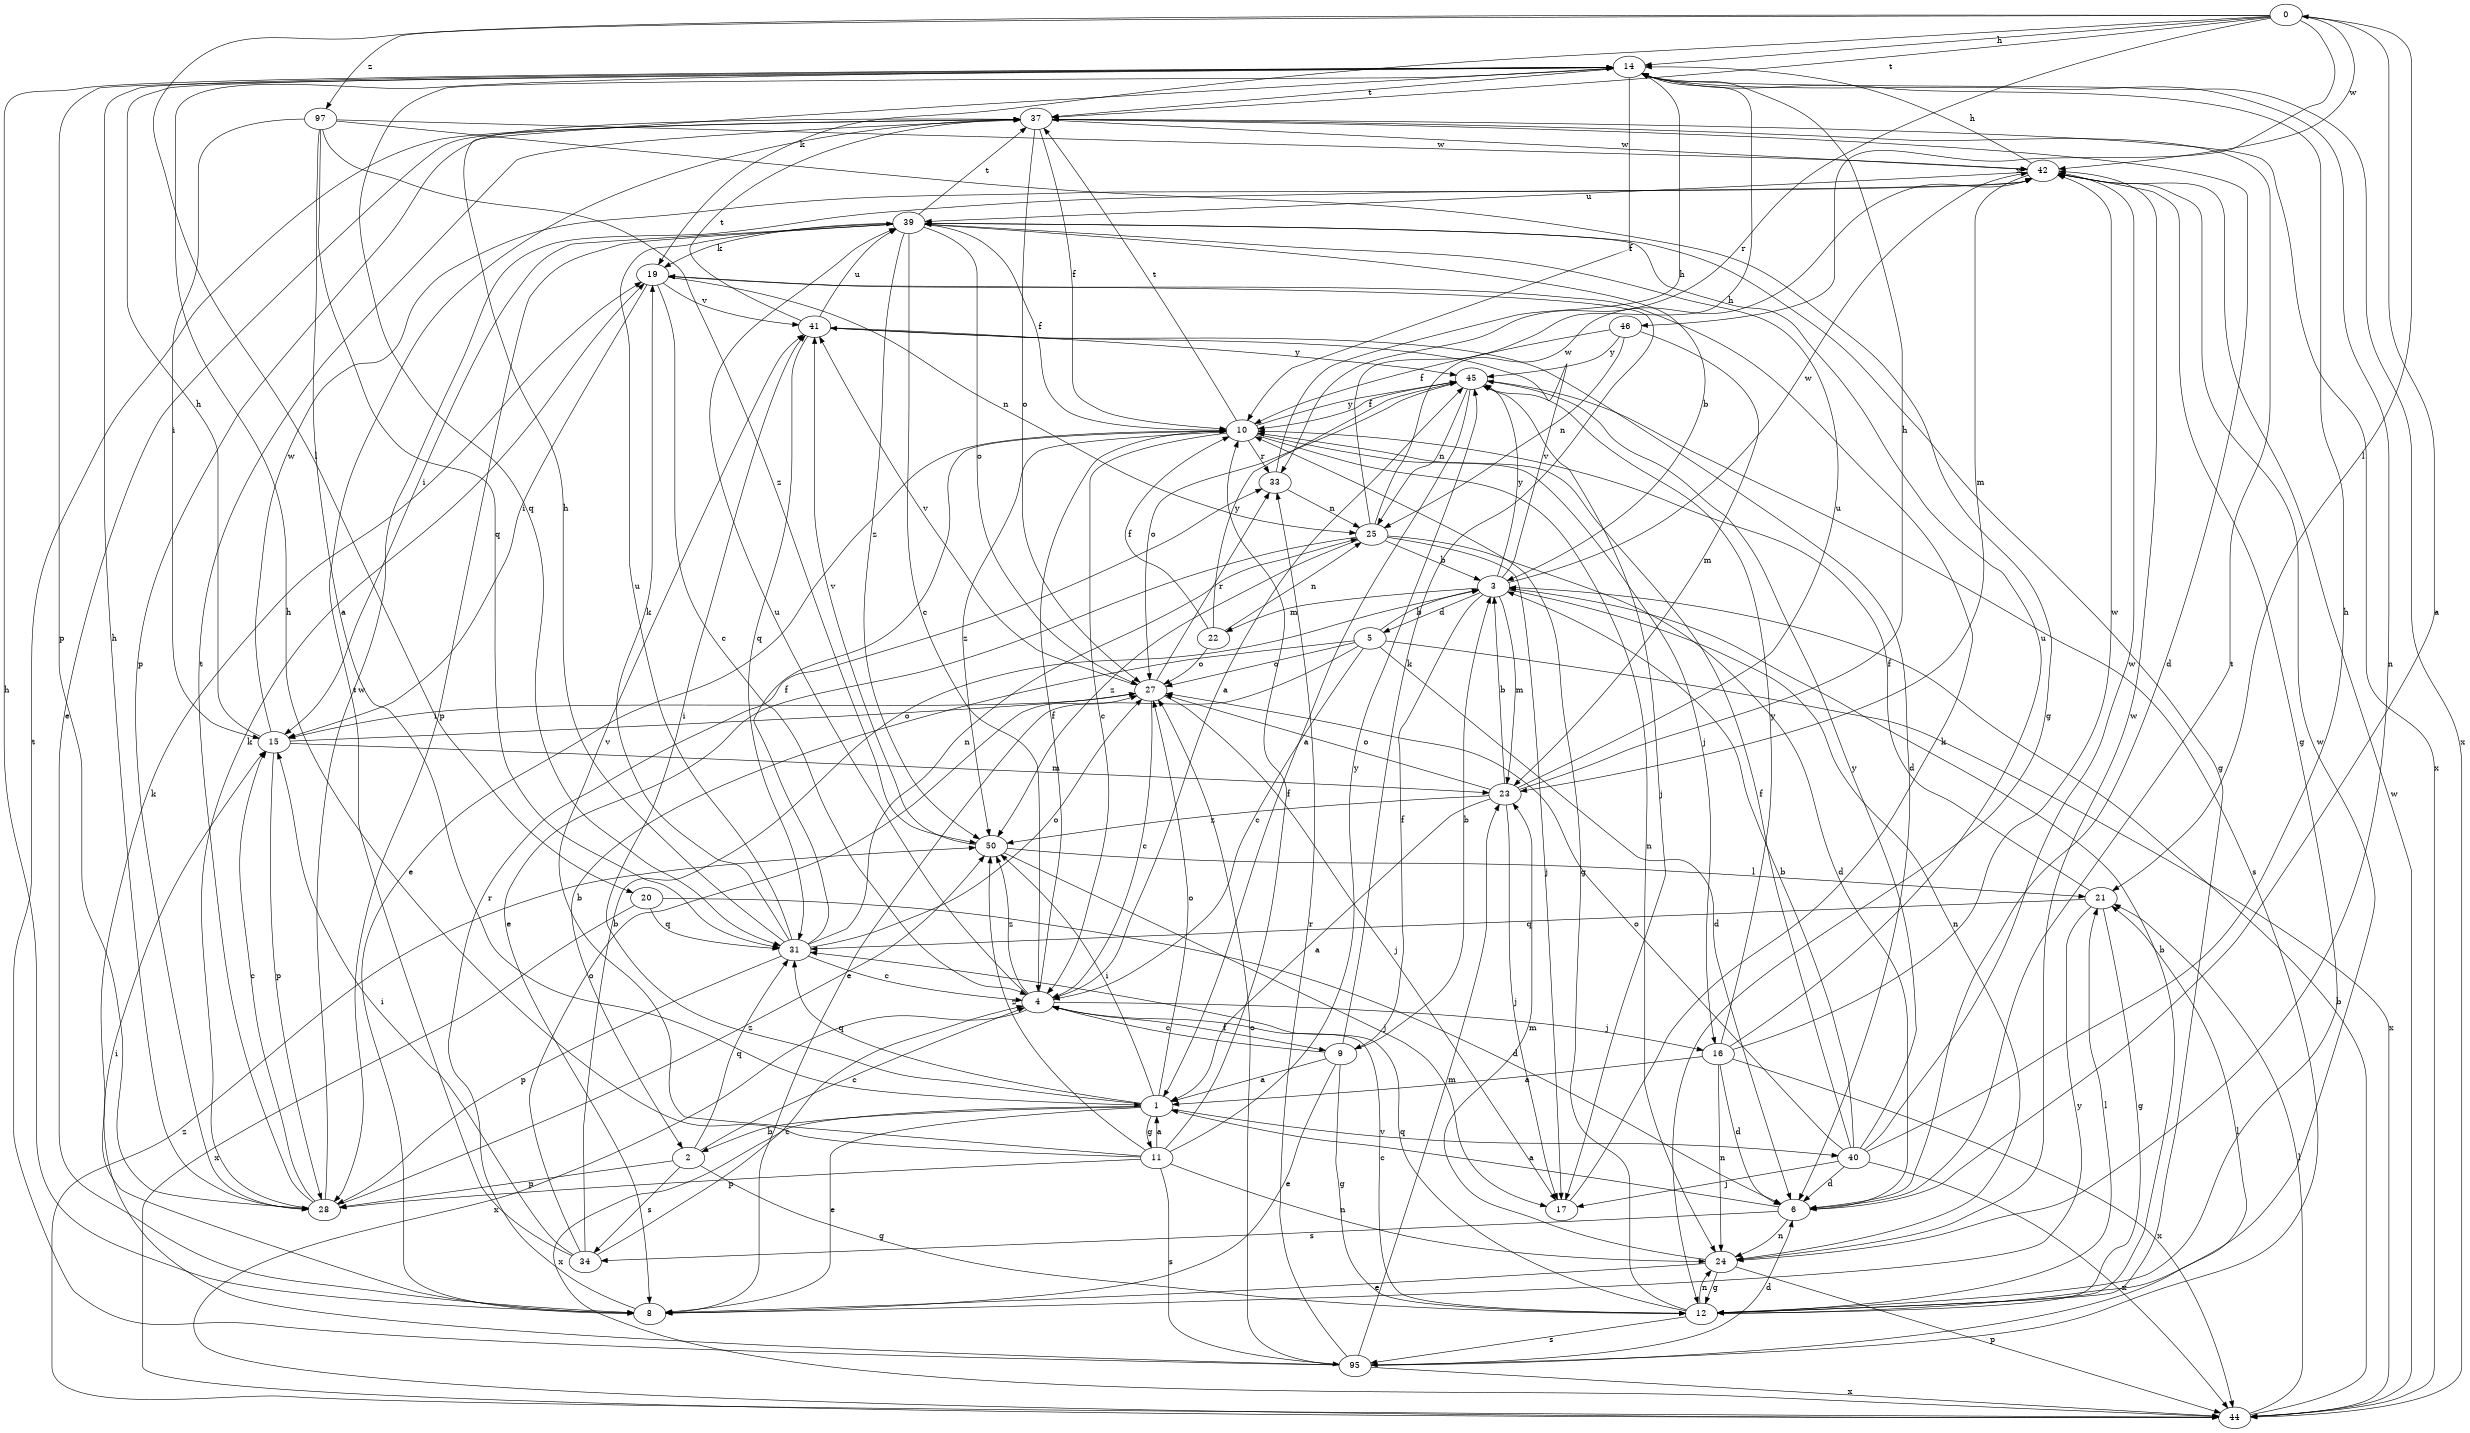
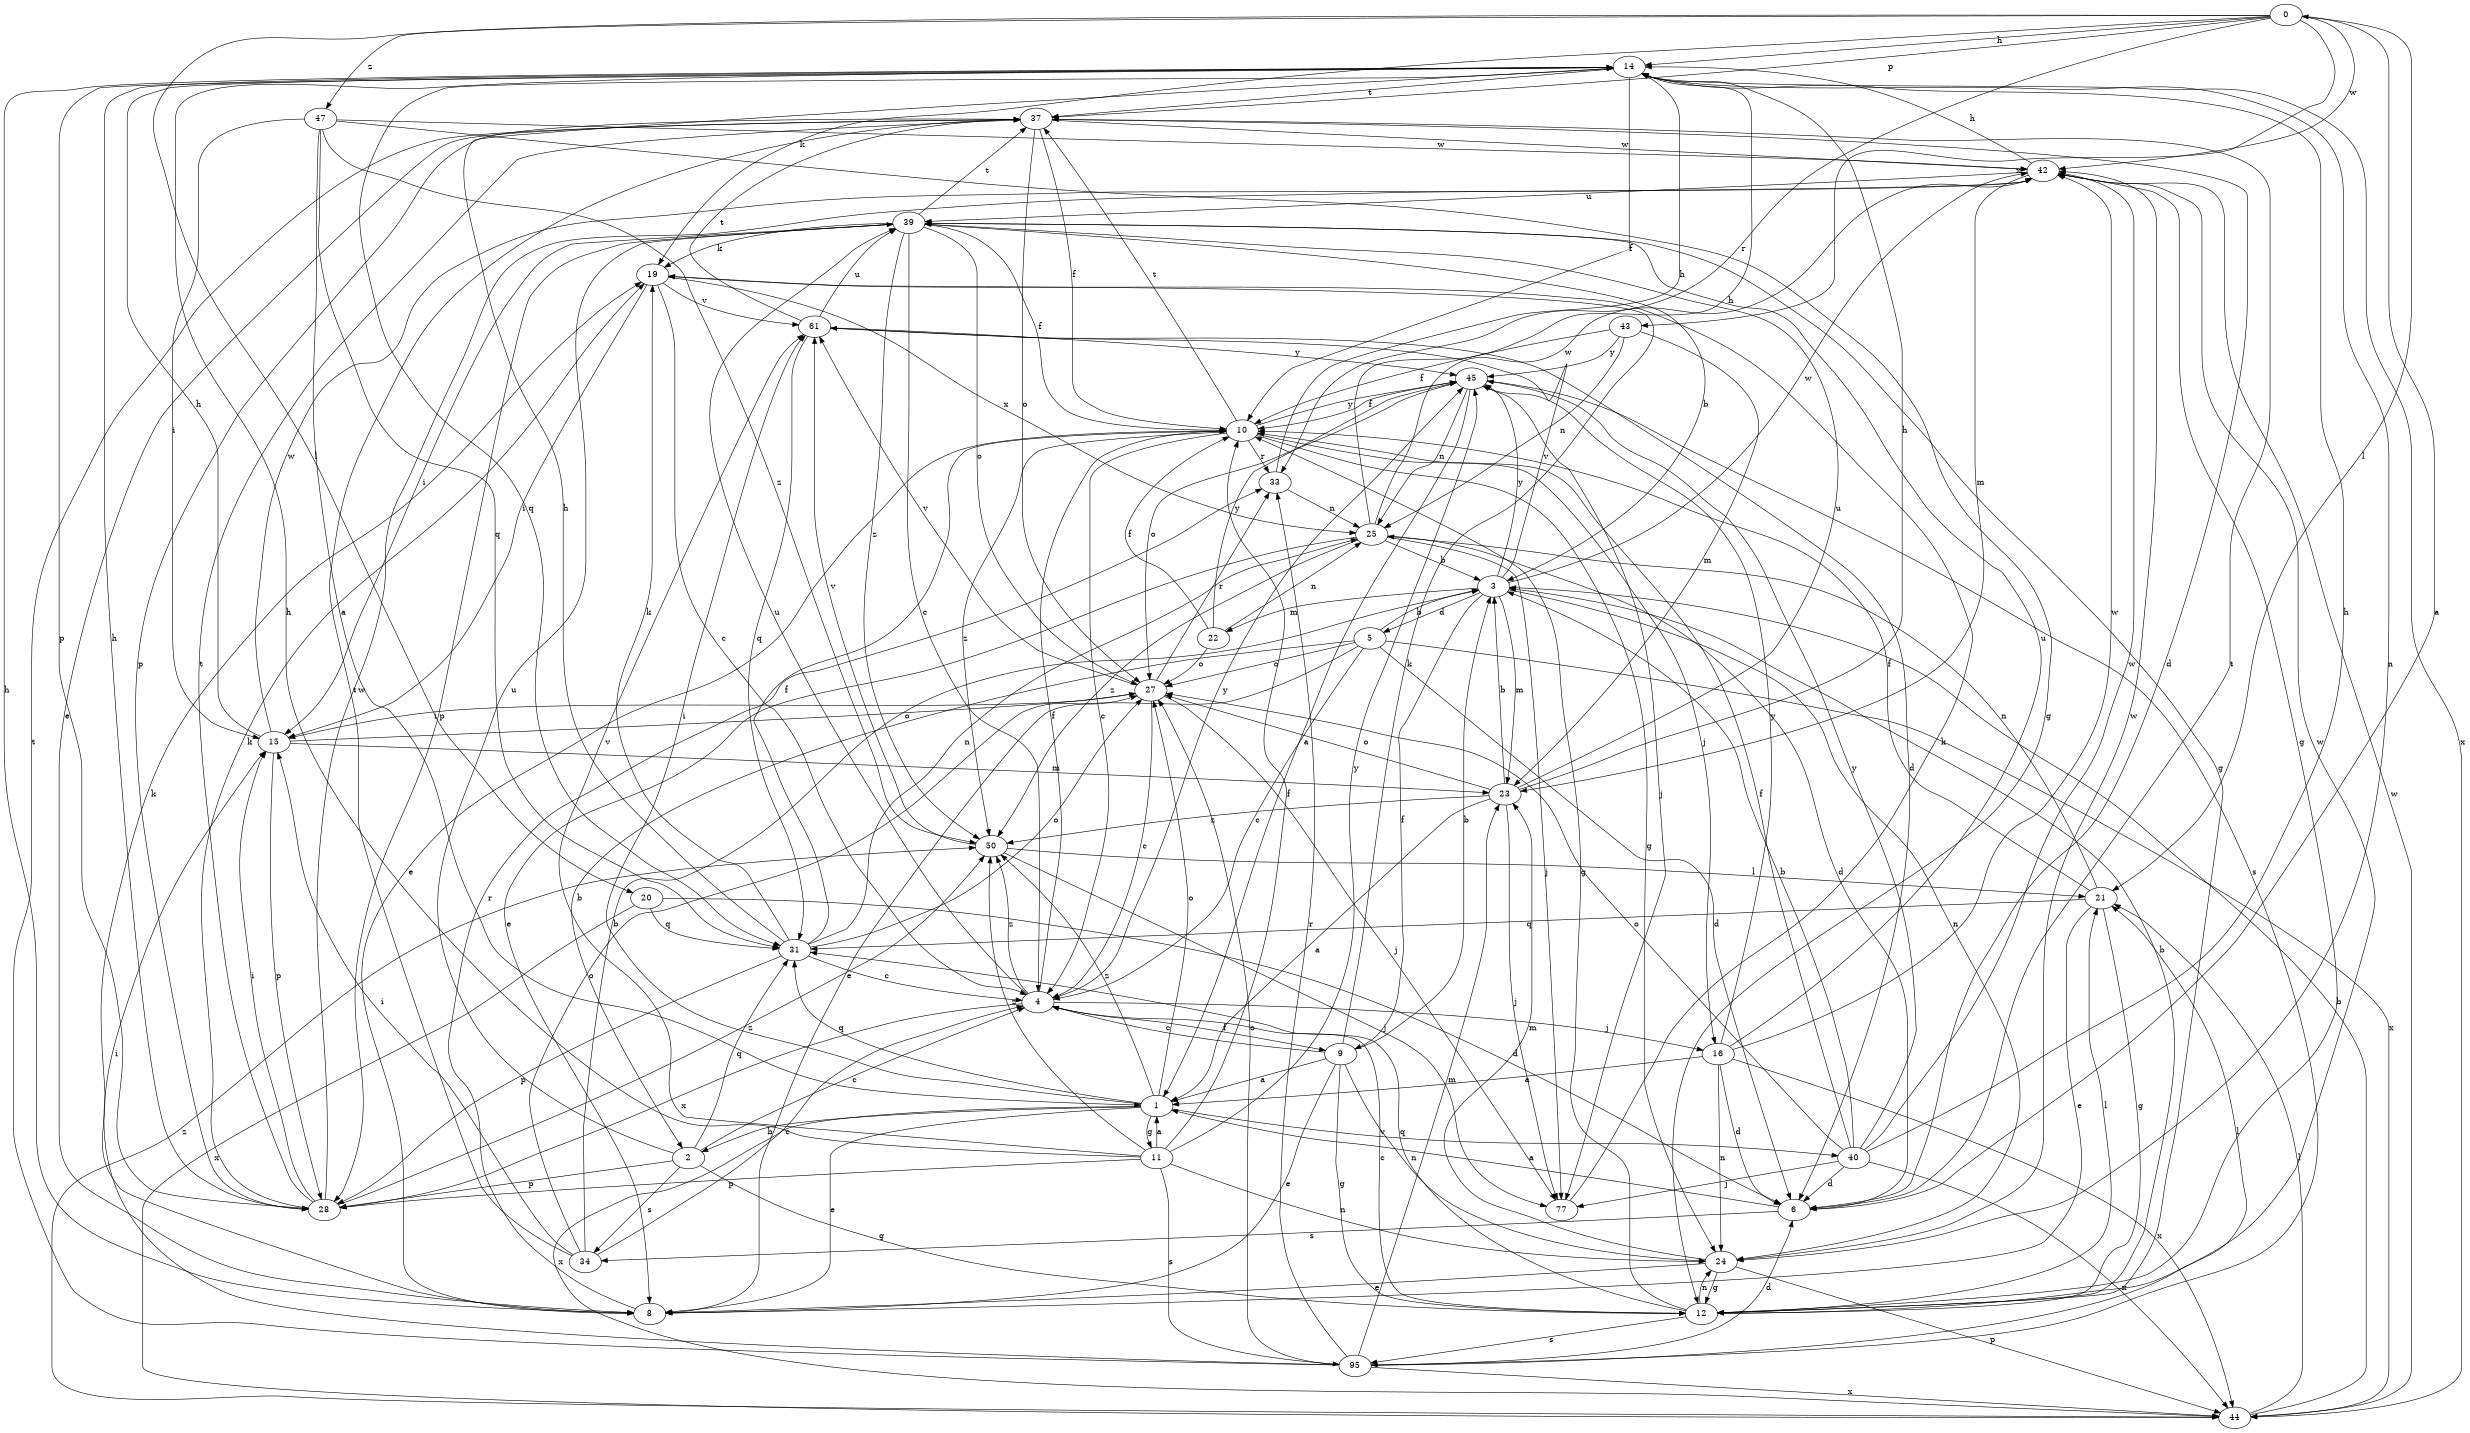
  strict digraph {
    0
    14
    19
    20
    21
    33
    37
    42
-   43 [label=46]
-   47 [label=97]
+   43
+   47
    31
    44
    28
    24
    10
-   41
+   41 [label=61]
    4
    15
    25
    6
    8
    12
    27
    23
    39
    45
    1
    50
    2
    11
    40
    34
    n33 [label=95]
-   17
+   17 [label=77]
    3
    9
    16
    5
    22
    0 -> 14 [label=h]
    0 -> 19 [label=k]
    0 -> 20 [label=l]
    0 -> 21 [label=l]
    0 -> 33 [label=r]
-   0 -> 37 [label=t]
+   0 -> 37 [label=p]
    0 -> 42 [label=w]
    0 -> 43 [label=x]
    0 -> 47 [label=z]
    14 -> 37 [label=t]
    14 -> 31 [label=q]
    14 -> 44 [label=x]
    14 -> 28 [label=p]
    14 -> 24 [label=n]
    14 -> 10 [label=f]
    19 -> 41 [label=v]
    19 -> 4 [label=c]
    19 -> 15 [label=i]
-   19 -> 25 [label=n]
+   19 -> 25 [label=x]
    20 -> 31 [label=q]
    20 -> 44 [label=x]
    20 -> 6 [label=d]
    21 -> 31 [label=q]
    21 -> 10 [label=f]
-   21 -> 8 [label=y]
+   21 -> 25 [label=n]
+   21 -> 8 [label=e]
    21 -> 12 [label=g]
    33 -> 14 [label=h]
    33 -> 25 [label=n]
    37 -> 42 [label=w]
-   37 -> 44 [label=x]
    37 -> 28 [label=p]
    37 -> 10 [label=f]
    37 -> 6 [label=d]
    37 -> 8 [label=e]
    37 -> 27 [label=o]
    42 -> 14 [label=h]
    42 -> 12 [label=g]
    42 -> 23 [label=m]
    42 -> 39 [label=u]
    43 -> 10 [label=f]
    43 -> 25 [label=n]
    43 -> 23 [label=m]
    43 -> 45 [label=y]
    47 -> 42 [label=w]
    47 -> 31 [label=q]
    47 -> 15 [label=i]
    47 -> 12 [label=g]
    47 -> 1 [label=a]
    47 -> 50 [label=z]
    31 -> 14 [label=h]
    31 -> 19 [label=k]
    31 -> 28 [label=p]
    31 -> 10 [label=f]
    31 -> 4 [label=c]
    31 -> 25 [label=n]
    31 -> 27 [label=o]
-   31 -> 39 [label=u]
+   2 -> 39 [label=u]
    44 -> 21 [label=l]
    44 -> 42 [label=w]
    44 -> 50 [label=z]
    44 -> 3 [label=b]
    28 -> 14 [label=h]
    28 -> 19 [label=k]
    28 -> 37 [label=t]
    28 -> 42 [label=w]
-   28 -> 15 [label=c]
+   28 -> 15 [label=i]
    28 -> 50 [label=z]
    24 -> 42 [label=w]
    24 -> 44 [label=p]
    24 -> 8 [label=e]
    24 -> 12 [label=g]
    24 -> 23 [label=m]
    10 -> 33 [label=r]
    10 -> 37 [label=t]
-   10 -> 24 [label=n]
+   10 -> 24 [label=g]
    10 -> 4 [label=c]
    10 -> 8 [label=e]
    10 -> 45 [label=y]
    10 -> 50 [label=z]
    10 -> 16 [label=j]
    41 -> 37 [label=t]
    41 -> 31 [label=q]
    41 -> 6 [label=d]
    41 -> 39 [label=u]
    41 -> 45 [label=y]
-   4 -> 44 [label=x]
+   4 -> 28 [label=x]
    4 -> 10 [label=f]
    4 -> 39 [label=u]
-   4 -> 45 [label=a]
+   4 -> 45 [label=y]
    4 -> 50 [label=z]
    4 -> 9 [label=f]
    4 -> 16 [label=j]
    15 -> 14 [label=h]
    15 -> 42 [label=w]
    15 -> 28 [label=p]
    15 -> 27 [label=o]
    15 -> 23 [label=m]
    25 -> 14 [label=h]
    25 -> 42 [label=w]
    25 -> 6 [label=d]
    25 -> 8 [label=e]
    25 -> 50 [label=z]
    25 -> 17 [label=j]
    25 -> 3 [label=b]
    6 -> 0 [label=a]
    6 -> 37 [label=t]
-   6 -> 24 [label=n]
+   9 -> 24 [label=n]
    6 -> 1 [label=a]
    6 -> 34 [label=s]
    8 -> 14 [label=h]
    8 -> 19 [label=k]
    8 -> 33 [label=r]
    12 -> 21 [label=l]
    12 -> 42 [label=w]
    12 -> 31 [label=q]
    12 -> 24 [label=n]
    12 -> 10 [label=g]
    12 -> 4 [label=c]
    12 -> n33 [label=s]
    12 -> 3 [label=b]
    27 -> 33 [label=r]
    27 -> 41 [label=v]
    27 -> 4 [label=c]
    27 -> 15 [label=i]
    27 -> 17 [label=j]
    23 -> 14 [label=h]
    23 -> 27 [label=o]
    23 -> 39 [label=u]
    23 -> 1 [label=a]
    23 -> 50 [label=z]
    23 -> 17 [label=j]
    23 -> 3 [label=b]
    39 -> 19 [label=k]
    39 -> 37 [label=t]
    39 -> 28 [label=p]
    39 -> 10 [label=f]
    39 -> 4 [label=c]
    39 -> 15 [label=i]
    39 -> 12 [label=g]
    39 -> 27 [label=o]
    39 -> 50 [label=z]
    39 -> 3 [label=b]
    45 -> 10 [label=f]
    45 -> 25 [label=n]
    45 -> 27 [label=o]
    45 -> 1 [label=a]
    45 -> n33 [label=s]
    45 -> 17 [label=j]
    1 -> 31 [label=q]
    1 -> 44 [label=x]
    1 -> 41 [label=i]
    1 -> 8 [label=e]
    1 -> 27 [label=o]
-   1 -> 50 [label=i]
+   1 -> 50 [label=z]
    1 -> 2 [label=b]
    1 -> 11 [label=g]
    1 -> 40 [label=v]
    50 -> 21 [label=l]
    50 -> 41 [label=v]
    50 -> 17 [label=j]
    2 -> 31 [label=q]
    2 -> 28 [label=p]
    2 -> 4 [label=c]
    2 -> 12 [label=g]
    2 -> 34 [label=s]
    11 -> 14 [label=h]
    11 -> 28 [label=p]
    11 -> 24 [label=n]
    11 -> 10 [label=f]
    11 -> 41 [label=v]
    11 -> 45 [label=y]
    11 -> 1 [label=a]
    11 -> 50 [label=z]
    11 -> n33 [label=s]
    40 -> 14 [label=h]
    40 -> 42 [label=w]
    40 -> 44 [label=x]
    40 -> 10 [label=f]
    40 -> 6 [label=d]
    40 -> 27 [label=o]
    40 -> 45 [label=y]
    40 -> 17 [label=j]
    40 -> 3 [label=b]
    34 -> 37 [label=t]
    34 -> 4 [label=c]
    34 -> 15 [label=i]
    34 -> 27 [label=o]
    34 -> 3 [label=b]
    n33 -> 21 [label=l]
    n33 -> 33 [label=r]
    n33 -> 37 [label=t]
    n33 -> 44 [label=x]
    n33 -> 15 [label=i]
    n33 -> 6 [label=d]
    n33 -> 27 [label=o]
    n33 -> 23 [label=m]
    17 -> 19 [label=k]
    3 -> 42 [label=w]
    3 -> 24 [label=n]
    3 -> 41 [label=v]
    3 -> 23 [label=m]
    3 -> 45 [label=y]
    3 -> 9 [label=f]
    3 -> 5 [label=d]
    3 -> 22 [label=m]
    9 -> 19 [label=k]
    9 -> 4 [label=c]
    9 -> 8 [label=e]
    9 -> 12 [label=g]
    9 -> 1 [label=a]
    9 -> 3 [label=b]
    16 -> 42 [label=w]
    16 -> 44 [label=x]
    16 -> 24 [label=n]
    16 -> 6 [label=d]
    16 -> 39 [label=u]
    16 -> 45 [label=y]
    16 -> 1 [label=a]
    5 -> 44 [label=x]
    5 -> 4 [label=c]
    5 -> 6 [label=d]
    5 -> 8 [label=e]
    5 -> 27 [label=o]
    5 -> 2 [label=b]
    5 -> 3 [label=b]
    22 -> 10 [label=f]
    22 -> 25 [label=n]
    22 -> 27 [label=o]
    22 -> 45 [label=y]
  }
